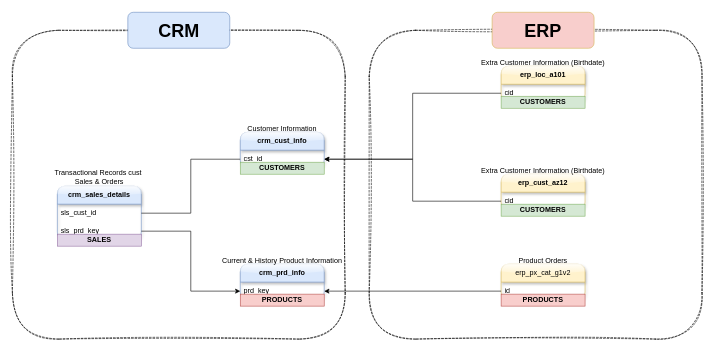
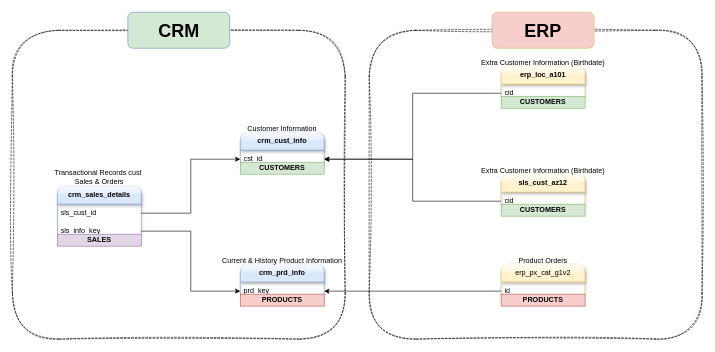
  <mxCell id="0" />
  <mxCell id="1" parent="0" />
  <mxCell id="2" value="&lt;b&gt;crm_cust_info&lt;/b&gt;" style="swimlane;fontStyle=0;childLayout=stackLayout;horizontal=1;startSize=30;horizontalStack=0;resizeParent=1;resizeParentMax=0;resizeLast=0;collapsible=1;marginBottom=0;whiteSpace=wrap;html=1;rounded=1;shadow=1;glass=1;fillColor=#dae8fc;strokeColor=#6c8ebf;" parent="1" vertex="1"><mxGeometry x="400" y="220" width="140" height="60" as="geometry" /></mxCell>
  <mxCell id="3" value="cst_id" style="text;strokeColor=none;fillColor=none;align=left;verticalAlign=middle;spacingLeft=4;spacingRight=4;overflow=hidden;points=[[0,0.5],[1,0.5]];portConstraint=eastwest;rotatable=0;whiteSpace=wrap;html=1;" parent="2" vertex="1"><mxGeometry y="30" width="140" height="30" as="geometry" /></mxCell>
  <mxCell id="4" value="Customer Information" style="text;html=1;align=center;verticalAlign=middle;whiteSpace=wrap;rounded=0;" parent="1" vertex="1"><mxGeometry x="395" y="200" width="150" height="30" as="geometry" /></mxCell>
  <mxCell id="5" value="&lt;b&gt;crm_prd_info&lt;/b&gt;" style="swimlane;fontStyle=0;childLayout=stackLayout;horizontal=1;startSize=30;horizontalStack=0;resizeParent=1;resizeParentMax=0;resizeLast=0;collapsible=1;marginBottom=0;whiteSpace=wrap;html=1;rounded=1;shadow=1;glass=1;fillColor=#dae8fc;strokeColor=#6c8ebf;" parent="1" vertex="1"><mxGeometry x="400" y="440" width="140" height="60" as="geometry" /></mxCell>
  <mxCell id="6" value="prd_key" style="text;strokeColor=none;fillColor=none;align=left;verticalAlign=middle;spacingLeft=4;spacingRight=4;overflow=hidden;points=[[0,0.5],[1,0.5]];portConstraint=eastwest;rotatable=0;whiteSpace=wrap;html=1;" parent="5" vertex="1"><mxGeometry y="30" width="140" height="30" as="geometry" /></mxCell>
  <mxCell id="7" value="Current &amp;amp; History Product Information" style="text;html=1;align=center;verticalAlign=middle;whiteSpace=wrap;rounded=0;" parent="1" vertex="1"><mxGeometry x="365" y="420" width="210" height="30" as="geometry" /></mxCell>
  <mxCell id="8" value="&lt;b&gt;crm_sales_details&lt;/b&gt;" style="swimlane;fontStyle=0;childLayout=stackLayout;horizontal=1;startSize=30;horizontalStack=0;resizeParent=1;resizeParentMax=0;resizeLast=0;collapsible=1;marginBottom=0;whiteSpace=wrap;html=1;rounded=1;shadow=1;glass=1;fillColor=#dae8fc;strokeColor=#6c8ebf;" parent="1" vertex="1"><mxGeometry x="95" y="310" width="140" height="90" as="geometry" /></mxCell>
  <mxCell id="9" value="sls_cust_id" style="text;strokeColor=none;fillColor=none;align=left;verticalAlign=middle;spacingLeft=4;spacingRight=4;overflow=hidden;points=[[0,0.5],[1,0.5]];portConstraint=eastwest;rotatable=0;whiteSpace=wrap;html=1;" parent="8" vertex="1"><mxGeometry y="30" width="140" height="30" as="geometry" /></mxCell>
- <mxCell id="10" value="sls_prd_key" style="text;strokeColor=none;fillColor=none;align=left;verticalAlign=middle;spacingLeft=4;spacingRight=4;overflow=hidden;points=[[0,0.5],[1,0.5]];portConstraint=eastwest;rotatable=0;whiteSpace=wrap;html=1;" parent="8" vertex="1"><mxGeometry y="60" width="140" height="30" as="geometry" /></mxCell>
+ <mxCell id="10" value="sls_info_key" style="text;strokeColor=none;fillColor=none;align=left;verticalAlign=middle;spacingLeft=4;spacingRight=4;overflow=hidden;points=[[0,0.5],[1,0.5]];portConstraint=eastwest;rotatable=0;whiteSpace=wrap;html=1;" parent="8" vertex="1"><mxGeometry y="60" width="140" height="30" as="geometry" /></mxCell>
  <mxCell id="11" value="Transactional Records cust&amp;nbsp;&lt;div&gt;Sales &amp;amp; Orders&lt;/div&gt;" style="text;html=1;align=center;verticalAlign=middle;whiteSpace=wrap;rounded=0;" parent="1" vertex="1"><mxGeometry x="60" y="280" width="210" height="30" as="geometry" /></mxCell>
- <mxCell id="12" style="edgeStyle=orthogonalEdgeStyle;rounded=0;orthogonalLoop=1;jettySize=auto;html=1;entryX=0;entryY=0.5;entryDx=0;entryDy=0;endArrow=none;" parent="1" source="9" target="3" edge="1"><mxGeometry relative="1" as="geometry" /></mxCell>
+ <mxCell id="12" style="edgeStyle=orthogonalEdgeStyle;rounded=0;orthogonalLoop=1;jettySize=auto;html=1;entryX=0;entryY=0.5;entryDx=0;entryDy=0;" parent="1" source="9" target="3" edge="1"><mxGeometry relative="1" as="geometry" /></mxCell>
  <mxCell id="13" style="edgeStyle=orthogonalEdgeStyle;rounded=0;orthogonalLoop=1;jettySize=auto;html=1;entryX=0;entryY=0.5;entryDx=0;entryDy=0;" parent="1" source="10" target="6" edge="1"><mxGeometry relative="1" as="geometry" /></mxCell>
- <mxCell id="14" value="&lt;b&gt;erp_cust_az12&lt;/b&gt;" style="swimlane;fontStyle=0;childLayout=stackLayout;horizontal=1;startSize=30;horizontalStack=0;resizeParent=1;resizeParentMax=0;resizeLast=0;collapsible=1;marginBottom=0;whiteSpace=wrap;html=1;rounded=1;shadow=1;glass=1;fillColor=#fff2cc;strokeColor=#d6b656;" parent="1" vertex="1"><mxGeometry x="835" y="290" width="140" height="60" as="geometry" /></mxCell>
+ <mxCell id="14" value="&lt;b&gt;sls_cust_az12&lt;/b&gt;" style="swimlane;fontStyle=0;childLayout=stackLayout;horizontal=1;startSize=30;horizontalStack=0;resizeParent=1;resizeParentMax=0;resizeLast=0;collapsible=1;marginBottom=0;whiteSpace=wrap;html=1;rounded=1;shadow=1;glass=1;fillColor=#fff2cc;strokeColor=#d6b656;" parent="1" vertex="1"><mxGeometry x="835" y="290" width="140" height="60" as="geometry" /></mxCell>
  <mxCell id="15" value="cid" style="text;strokeColor=none;fillColor=none;align=left;verticalAlign=middle;spacingLeft=4;spacingRight=4;overflow=hidden;points=[[0,0.5],[1,0.5]];portConstraint=eastwest;rotatable=0;whiteSpace=wrap;html=1;" parent="14" vertex="1"><mxGeometry y="30" width="140" height="30" as="geometry" /></mxCell>
  <mxCell id="16" value="Extra Customer Information (Birthdate)" style="text;html=1;align=center;verticalAlign=middle;whiteSpace=wrap;rounded=0;" parent="1" vertex="1"><mxGeometry x="795" y="270" width="220" height="30" as="geometry" /></mxCell>
  <mxCell id="17" value="&lt;b&gt;erp_loc_a101&lt;/b&gt;" style="swimlane;fontStyle=0;childLayout=stackLayout;horizontal=1;startSize=30;horizontalStack=0;resizeParent=1;resizeParentMax=0;resizeLast=0;collapsible=1;marginBottom=0;whiteSpace=wrap;html=1;rounded=1;shadow=1;glass=1;fillColor=#fff2cc;strokeColor=#d6b656;" parent="1" vertex="1"><mxGeometry x="835" y="110" width="140" height="60" as="geometry" /></mxCell>
  <mxCell id="18" value="cid" style="text;strokeColor=none;fillColor=none;align=left;verticalAlign=middle;spacingLeft=4;spacingRight=4;overflow=hidden;points=[[0,0.5],[1,0.5]];portConstraint=eastwest;rotatable=0;whiteSpace=wrap;html=1;" parent="17" vertex="1"><mxGeometry y="30" width="140" height="30" as="geometry" /></mxCell>
  <mxCell id="19" value="Extra Customer Information (Birthdate)" style="text;html=1;align=center;verticalAlign=middle;whiteSpace=wrap;rounded=0;" parent="1" vertex="1"><mxGeometry x="795" y="90" width="220" height="30" as="geometry" /></mxCell>
  <mxCell id="20" style="edgeStyle=orthogonalEdgeStyle;rounded=0;orthogonalLoop=1;jettySize=auto;html=1;entryX=1;entryY=0.5;entryDx=0;entryDy=0;" parent="1" source="15" target="3" edge="1"><mxGeometry relative="1" as="geometry" /></mxCell>
  <mxCell id="21" style="edgeStyle=orthogonalEdgeStyle;rounded=0;orthogonalLoop=1;jettySize=auto;html=1;entryX=1;entryY=0.5;entryDx=0;entryDy=0;" parent="1" source="18" target="3" edge="1"><mxGeometry relative="1" as="geometry" /></mxCell>
  <mxCell id="22" value="erp_px_cat_g1v2" style="swimlane;fontStyle=0;childLayout=stackLayout;horizontal=1;startSize=30;horizontalStack=0;resizeParent=1;resizeParentMax=0;resizeLast=0;collapsible=1;marginBottom=0;whiteSpace=wrap;html=1;rounded=1;shadow=1;glass=1;fillColor=#fff2cc;strokeColor=#d6b656;" parent="1" vertex="1"><mxGeometry x="835" y="440" width="140" height="60" as="geometry" /></mxCell>
  <mxCell id="23" value="id" style="text;strokeColor=none;fillColor=none;align=left;verticalAlign=middle;spacingLeft=4;spacingRight=4;overflow=hidden;points=[[0,0.5],[1,0.5]];portConstraint=eastwest;rotatable=0;whiteSpace=wrap;html=1;" parent="22" vertex="1"><mxGeometry y="30" width="140" height="30" as="geometry" /></mxCell>
  <mxCell id="24" value="Product Orders" style="text;html=1;align=center;verticalAlign=middle;whiteSpace=wrap;rounded=0;" parent="1" vertex="1"><mxGeometry x="795" y="420" width="220" height="30" as="geometry" /></mxCell>
  <mxCell id="25" style="edgeStyle=orthogonalEdgeStyle;rounded=0;orthogonalLoop=1;jettySize=auto;html=1;entryX=1;entryY=0.5;entryDx=0;entryDy=0;" parent="1" source="23" target="6" edge="1"><mxGeometry relative="1" as="geometry" /></mxCell>
  <mxCell id="26" value="" style="rounded=1;whiteSpace=wrap;html=1;fillColor=none;dashed=1;sketch=1;curveFitting=1;jiggle=2;" parent="1" vertex="1"><mxGeometry x="20" y="50" width="555" height="515" as="geometry" /></mxCell>
  <mxCell id="27" value="" style="rounded=1;whiteSpace=wrap;html=1;fillColor=none;dashed=1;sketch=1;curveFitting=1;jiggle=2;" parent="1" vertex="1"><mxGeometry x="615" y="50" width="555" height="515" as="geometry" /></mxCell>
- <mxCell id="28" value="&lt;b&gt;&lt;font style=&quot;font-size: 30px;&quot;&gt;CRM&lt;/font&gt;&lt;/b&gt;" style="rounded=1;whiteSpace=wrap;html=1;fillColor=#dae8fc;strokeColor=#6c8ebf;" parent="1" vertex="1"><mxGeometry x="212.5" y="20" width="170" height="60" as="geometry" /></mxCell>
+ <mxCell id="28" value="&lt;b&gt;&lt;font style=&quot;font-size: 30px;&quot;&gt;CRM&lt;/font&gt;&lt;/b&gt;" style="rounded=1;whiteSpace=wrap;html=1;fillColor=#d5e8d4;strokeColor=#6c8ebf;" parent="1" vertex="1"><mxGeometry x="212.5" y="20" width="170" height="60" as="geometry" /></mxCell>
  <mxCell id="29" value="&lt;b&gt;&lt;font style=&quot;font-size: 30px;&quot;&gt;ERP&lt;/font&gt;&lt;/b&gt;" style="rounded=1;whiteSpace=wrap;html=1;fillColor=#f8cecc;strokeColor=#d6b656;" parent="1" vertex="1"><mxGeometry x="820" y="20" width="170" height="60" as="geometry" /></mxCell>
  <mxCell id="30" value="&lt;b&gt;PRODUCTS&lt;/b&gt;" style="text;html=1;strokeColor=#b85450;fillColor=#f8cecc;align=center;verticalAlign=middle;whiteSpace=wrap;overflow=hidden;" vertex="1" parent="1"><mxGeometry x="400" y="490" width="140" height="20" as="geometry" /></mxCell>
  <mxCell id="31" value="&lt;b&gt;PRODUCTS&lt;/b&gt;" style="text;html=1;strokeColor=#b85450;fillColor=#f8cecc;align=center;verticalAlign=middle;whiteSpace=wrap;overflow=hidden;" vertex="1" parent="1"><mxGeometry x="835" y="490" width="140" height="20" as="geometry" /></mxCell>
  <mxCell id="32" value="&lt;b&gt;CUSTOMERS&lt;/b&gt;" style="text;html=1;strokeColor=#82b366;fillColor=#d5e8d4;align=center;verticalAlign=middle;whiteSpace=wrap;overflow=hidden;" vertex="1" parent="1"><mxGeometry x="400" y="270" width="140" height="20" as="geometry" /></mxCell>
  <mxCell id="33" value="&lt;b&gt;CUSTOMERS&lt;/b&gt;" style="text;html=1;strokeColor=#82b366;fillColor=#d5e8d4;align=center;verticalAlign=middle;whiteSpace=wrap;overflow=hidden;" vertex="1" parent="1"><mxGeometry x="835" y="160" width="140" height="20" as="geometry" /></mxCell>
  <mxCell id="34" value="&lt;b&gt;CUSTOMERS&lt;/b&gt;" style="text;html=1;strokeColor=#82b366;fillColor=#d5e8d4;align=center;verticalAlign=middle;whiteSpace=wrap;overflow=hidden;" vertex="1" parent="1"><mxGeometry x="835" y="340" width="140" height="20" as="geometry" /></mxCell>
  <mxCell id="35" value="&lt;b&gt;SALES&lt;/b&gt;" style="text;html=1;strokeColor=#9673a6;fillColor=#e1d5e7;align=center;verticalAlign=middle;whiteSpace=wrap;overflow=hidden;" vertex="1" parent="1"><mxGeometry x="95" y="390" width="140" height="20" as="geometry" /></mxCell>
